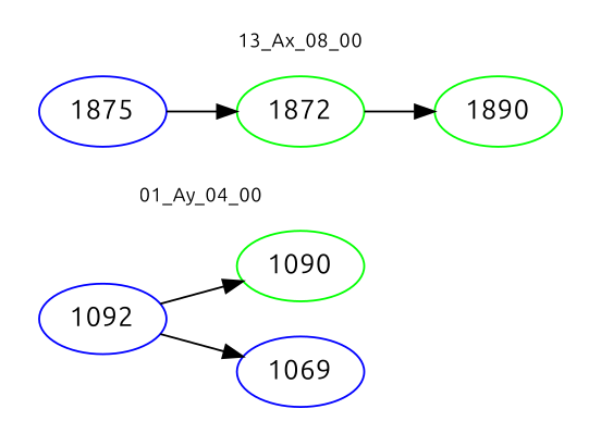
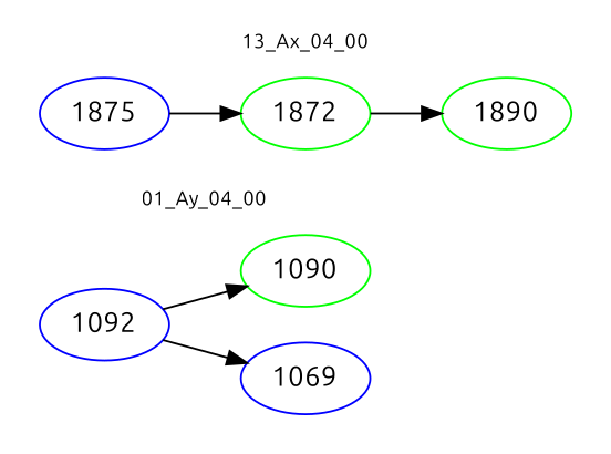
  digraph {
    fontname=Ubuntu
    rankdir=LR
    node [color=blue fontname=Ubuntu]
    edge [color=black fontname=Ubuntu]
    n1 [label=1092]
    n2 [label=1069]
    n3 [color=green label=1090]
    n4 [label=1875]
    n5 [color=green label=1872]
    n6 [color=green label=1890]
    subgraph cluster_1 {
      color=white
      fontsize=10
      label="01_Ay_04_00"
      n1
      n2
      n3
    }
    subgraph cluster_2 {
      color=white
      fontsize=10
-     label="13_Ax_08_00"
+     label="13_Ax_04_00"
      n4
      n5
      n6
    }
    n1 -> n2
    n1 -> n3
    n4 -> n5
    n5 -> n6
  }
